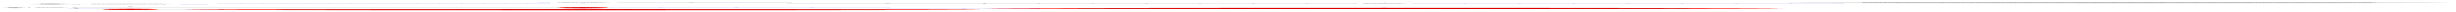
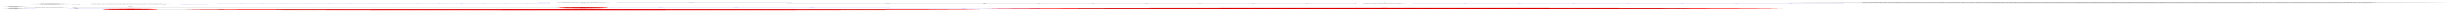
  digraph {
    rankdir=LR
    fontname="Courier Prime"
    node [fillcolor=red shape=ellipse style=filled fontname="Courier Prime"]
    edge [style=bold color=black fontname="Courier Prime"]
    n1 [label="JoinTestHelper.verifyCursors(new HashJoinSegmentStorageAdapter(factSegment.asStorageAdapter(),joinableClauses,joinFilterPreAnalysis).makeCursors(null,Intervals.ETERNITY,VirtualColumns.EMPTY,Granularities.ALL,false,null),ImmutableList.of(\"page\",\"countryIsoCode\",FACT_TO_COUNTRY_ON_ISO_CODE_PREFIX + \"countryIsoCode\",FACT_TO_COUNTRY_ON_ISO_CODE_PREFIX + \"countryName\",FACT_TO_COUNTRY_ON_ISO_CODE_PREFIX + \"countryNumber\"),ImmutableList.of(new Object((((edu.fdu.CPPDG.tinypdg.pe.ExpressionInfo@8a9cae,new Object((((edu.fdu.CPPDG.tinypdg.pe.ExpressionInfo@8a9cb6,new Object((((edu.fdu.CPPDG.tinypdg.pe.ExpressionInfo@8a9cbe,new Object((((edu.fdu.CPPDG.tinypdg.pe.ExpressionInfo@8a9cc6,new Object((((edu.fdu.CPPDG.tinypdg.pe.ExpressionInfo@8a9cce,new Object((((edu.fdu.CPPDG.tinypdg.pe.ExpressionInfo@8a9cd6,new Object((((edu.fdu.CPPDG.tinypdg.pe.ExpressionInfo@8a9cde,new Object((((edu.fdu.CPPDG.tinypdg.pe.ExpressionInfo@8a9ce6,new Object((((edu.fdu.CPPDG.tinypdg.pe.ExpressionInfo@8a9cee,new Object((((edu.fdu.CPPDG.tinypdg.pe.ExpressionInfo@8a9cf6,new Object((((edu.fdu.CPPDG.tinypdg.pe.ExpressionInfo@8a9cfe,new Object((((edu.fdu.CPPDG.tinypdg.pe.ExpressionInfo@8a9d06,new Object((((edu.fdu.CPPDG.tinypdg.pe.ExpressionInfo@8a9d0e,new Object((((edu.fdu.CPPDG.tinypdg.pe.ExpressionInfo@8a9d16,new Object((((edu.fdu.CPPDG.tinypdg.pe.ExpressionInfo@8a9d1e,new Object((((edu.fdu.CPPDG.tinypdg.pe.ExpressionInfo@8a9d26,new Object((((edu.fdu.CPPDG.tinypdg.pe.ExpressionInfo@8a9d2e,new Object((((edu.fdu.CPPDG.tinypdg.pe.ExpressionInfo@8a9d36,new Object((((edu.fdu.CPPDG.tinypdg.pe.ExpressionInfo@8a9d3e,new Object((((edu.fdu.CPPDG.tinypdg.pe.ExpressionInfo@8a9d46,new Object((((edu.fdu.CPPDG.tinypdg.pe.ExpressionInfo@8a9d4e,new Object((((edu.fdu.CPPDG.tinypdg.pe.ExpressionInfo@8a9d56,new Object((((edu.fdu.CPPDG.tinypdg.pe.ExpressionInfo@8a9d5e,new Object((((edu.fdu.CPPDG.tinypdg.pe.ExpressionInfo@8a9d66,new Object((((edu.fdu.CPPDG.tinypdg.pe.ExpressionInfo@8a9d6e,new Object((((edu.fdu.CPPDG.tinypdg.pe.ExpressionInfo@8a9d76,new Object((((edu.fdu.CPPDG.tinypdg.pe.ExpressionInfo@8a9d7e,new Object((((edu.fdu.CPPDG.tinypdg.pe.ExpressionInfo@8a9d86,new Object((((edu.fdu.CPPDG.tinypdg.pe.ExpressionInfo@8a9d8e))@@@5@@@['0', '1', '0']"]
    n2 [fillcolor=lightgray label="test_makeCursors_factToCountryLeft['0', '1', '0']" shape=diamond]
    n3 [fillcolor=white label="List<JoinableClause> joinableClauses = ImmutableList.of(factToCountryOnIsoCode(JoinType.LEFT))@@@3@@@['1', '1', '0']"]
    n4 [fillcolor=lightgray label="JoinTestHelper.verifyCursors(new HashJoinSegmentStorageAdapter(factSegment.asStorageAdapter(),joinableClauses,joinFilterPreAnalysisGroup).makeCursors(filter,Intervals.ETERNITY,VirtualColumns.EMPTY,Granularities.ALL,false,null),ImmutableList.of(\"page\",\"countryIsoCode\",FACT_TO_COUNTRY_ON_ISO_CODE_PREFIX + \"countryIsoCode\",FACT_TO_COUNTRY_ON_ISO_CODE_PREFIX + \"countryName\",FACT_TO_COUNTRY_ON_ISO_CODE_PREFIX + \"countryNumber\"),ImmutableList.of(new Object((((edu.fdu.CPPDG.tinypdg.pe.ExpressionInfo@8a9dfa,new Object((((edu.fdu.CPPDG.tinypdg.pe.ExpressionInfo@8a9e02,new Object((((edu.fdu.CPPDG.tinypdg.pe.ExpressionInfo@8a9e0a,new Object((((edu.fdu.CPPDG.tinypdg.pe.ExpressionInfo@8a9e12,new Object((((edu.fdu.CPPDG.tinypdg.pe.ExpressionInfo@8a9e1a,new Object((((edu.fdu.CPPDG.tinypdg.pe.ExpressionInfo@8a9e22,new Object((((edu.fdu.CPPDG.tinypdg.pe.ExpressionInfo@8a9e2a,new Object((((edu.fdu.CPPDG.tinypdg.pe.ExpressionInfo@8a9e32,new Object((((edu.fdu.CPPDG.tinypdg.pe.ExpressionInfo@8a9e3a,new Object((((edu.fdu.CPPDG.tinypdg.pe.ExpressionInfo@8a9e42,new Object((((edu.fdu.CPPDG.tinypdg.pe.ExpressionInfo@8a9e4a,new Object((((edu.fdu.CPPDG.tinypdg.pe.ExpressionInfo@8a9e52,new Object((((edu.fdu.CPPDG.tinypdg.pe.ExpressionInfo@8a9e5a,new Object((((edu.fdu.CPPDG.tinypdg.pe.ExpressionInfo@8a9e62,new Object((((edu.fdu.CPPDG.tinypdg.pe.ExpressionInfo@8a9e6a,new Object((((edu.fdu.CPPDG.tinypdg.pe.ExpressionInfo@8a9e72,new Object((((edu.fdu.CPPDG.tinypdg.pe.ExpressionInfo@8a9e7a,new Object((((edu.fdu.CPPDG.tinypdg.pe.ExpressionInfo@8a9e82,new Object((((edu.fdu.CPPDG.tinypdg.pe.ExpressionInfo@8a9e8a,new Object((((edu.fdu.CPPDG.tinypdg.pe.ExpressionInfo@8a9e92,new Object((((edu.fdu.CPPDG.tinypdg.pe.ExpressionInfo@8a9e9a,new Object((((edu.fdu.CPPDG.tinypdg.pe.ExpressionInfo@8a9ea2,new Object((((edu.fdu.CPPDG.tinypdg.pe.ExpressionInfo@8a9eaa))@@@6@@@['0', '0', '1']"]
    n5 [label="JoinTestHelper.verifyCursors(new HashJoinSegmentStorageAdapter(factSegment.asStorageAdapter(),joinableClauses,joinFilterPreAnalysisGroup).makeCursors(null,Intervals.ETERNITY,VirtualColumns.EMPTY,Granularities.ALL,false,null),ImmutableList.of(\"page\",\"countryIsoCode\",FACT_TO_COUNTRY_ON_ISO_CODE_PREFIX + \"countryIsoCode\",FACT_TO_COUNTRY_ON_ISO_CODE_PREFIX + \"countryName\",FACT_TO_COUNTRY_ON_ISO_CODE_PREFIX + \"countryNumber\"),ImmutableList.of(new Object((((edu.fdu.CPPDG.tinypdg.pe.ExpressionInfo@8a9b7e,new Object((((edu.fdu.CPPDG.tinypdg.pe.ExpressionInfo@8a9b86,new Object((((edu.fdu.CPPDG.tinypdg.pe.ExpressionInfo@8a9b8e,new Object((((edu.fdu.CPPDG.tinypdg.pe.ExpressionInfo@8a9b96,new Object((((edu.fdu.CPPDG.tinypdg.pe.ExpressionInfo@8a9b9e,new Object((((edu.fdu.CPPDG.tinypdg.pe.ExpressionInfo@8a9ba6,new Object((((edu.fdu.CPPDG.tinypdg.pe.ExpressionInfo@8a9bae,new Object((((edu.fdu.CPPDG.tinypdg.pe.ExpressionInfo@8a9bb6,new Object((((edu.fdu.CPPDG.tinypdg.pe.ExpressionInfo@8a9bbe,new Object((((edu.fdu.CPPDG.tinypdg.pe.ExpressionInfo@8a9bc6,new Object((((edu.fdu.CPPDG.tinypdg.pe.ExpressionInfo@8a9bce,new Object((((edu.fdu.CPPDG.tinypdg.pe.ExpressionInfo@8a9bd6,new Object((((edu.fdu.CPPDG.tinypdg.pe.ExpressionInfo@8a9bde,new Object((((edu.fdu.CPPDG.tinypdg.pe.ExpressionInfo@8a9be6,new Object((((edu.fdu.CPPDG.tinypdg.pe.ExpressionInfo@8a9bee,new Object((((edu.fdu.CPPDG.tinypdg.pe.ExpressionInfo@8a9bf6,new Object((((edu.fdu.CPPDG.tinypdg.pe.ExpressionInfo@8a9bfe,new Object((((edu.fdu.CPPDG.tinypdg.pe.ExpressionInfo@8a9c06,new Object((((edu.fdu.CPPDG.tinypdg.pe.ExpressionInfo@8a9c0e,new Object((((edu.fdu.CPPDG.tinypdg.pe.ExpressionInfo@8a9c16,new Object((((edu.fdu.CPPDG.tinypdg.pe.ExpressionInfo@8a9c1e,new Object((((edu.fdu.CPPDG.tinypdg.pe.ExpressionInfo@8a9c26,new Object((((edu.fdu.CPPDG.tinypdg.pe.ExpressionInfo@8a9c2e,new Object((((edu.fdu.CPPDG.tinypdg.pe.ExpressionInfo@8a9c36,new Object((((edu.fdu.CPPDG.tinypdg.pe.ExpressionInfo@8a9c3e,new Object((((edu.fdu.CPPDG.tinypdg.pe.ExpressionInfo@8a9c46,new Object((((edu.fdu.CPPDG.tinypdg.pe.ExpressionInfo@8a9c4e,new Object((((edu.fdu.CPPDG.tinypdg.pe.ExpressionInfo@8a9c56,new Object((((edu.fdu.CPPDG.tinypdg.pe.ExpressionInfo@8a9c5e))@@@5@@@['1', '0', '0']"]
    n6 [fillcolor=white label="Filter filter = new ExpressionDimFilter(StringUtils.format(\"\"%scountryIsoCode\" == countryIsoCode\",FACT_TO_COUNTRY_ON_ISO_CODE_PREFIX),ExprMacroTable.nil()).toFilter()@@@4@@@['0', '0', '1']"]
    n7 [fillcolor=white label="JoinFilterPreAnalysisGroup joinFilterPreAnalysisGroup = makeDefaultConfigPreAnalysisGroup(filter,joinableClauses,VirtualColumns.EMPTY)@@@5@@@['0', '0', '1']"]
    n8 [label="JoinFilterPreAnalysis joinFilterPreAnalysis = makeDefaultConfigPreAnalysis(null,joinableClauses,VirtualColumns.EMPTY)@@@4@@@['0', '1', '0']"]
    n9 [label="JoinFilterPreAnalysisGroup joinFilterPreAnalysisGroup = makeDefaultConfigPreAnalysisGroup(null,joinableClauses,VirtualColumns.EMPTY)@@@4@@@['1', '0', '0']"]
    n10 [fillcolor=white label="List<JoinableClause> joinableClauses = ImmutableList.of(new JoinableClause(FACT_TO_COUNTRY_ON_ISO_CODE_PREFIX,new IndexedTableJoinable(countriesTable),JoinType.INNER,JoinConditionAnalysis.forExpression(\"1\",FACT_TO_COUNTRY_ON_ISO_CODE_PREFIX,ExprMacroTable.nil())))@@@3@@@['0', '0', '1']"]
    n11 [fillcolor=lightgray label="test_makeCursors_factToCountryInnerWithFilterInsteadOfRealJoinCondition['0', '0', '1']" shape=diamond]
+   n12 [fillcolor=lightgray label="test_makeCursors_factToCountryLeft['1', '0', '0']" shape=diamond]
    n2 -> n3
    n3 -> n8 [label=joinableClauses style=solid color=blue]
    n3 -> n8
    n3 -> n9 [color=blue]
    n3 -> n9 [label=joinableClauses style=solid color=brown]
    n3 -> n10 [label=0 style=dashed color=blue]
    n5 -> n1 [label=0 style=dashed color=brown]
    n6 -> n4 [label=filter style=solid color=brown]
    n6 -> n7
    n6 -> n7 [label=filter style=solid]
    n7 -> n4 [color=blue]
    n8 -> n1 [color=blue]
    n9 -> n5
    n9 -> n8 [label=0 style=dashed]
    n10 -> n6 [color=blue]
    n10 -> n7 [label=joinableClauses style=solid]
    n11 -> n10
+   n12 -> n3 [color=blue]
  }
